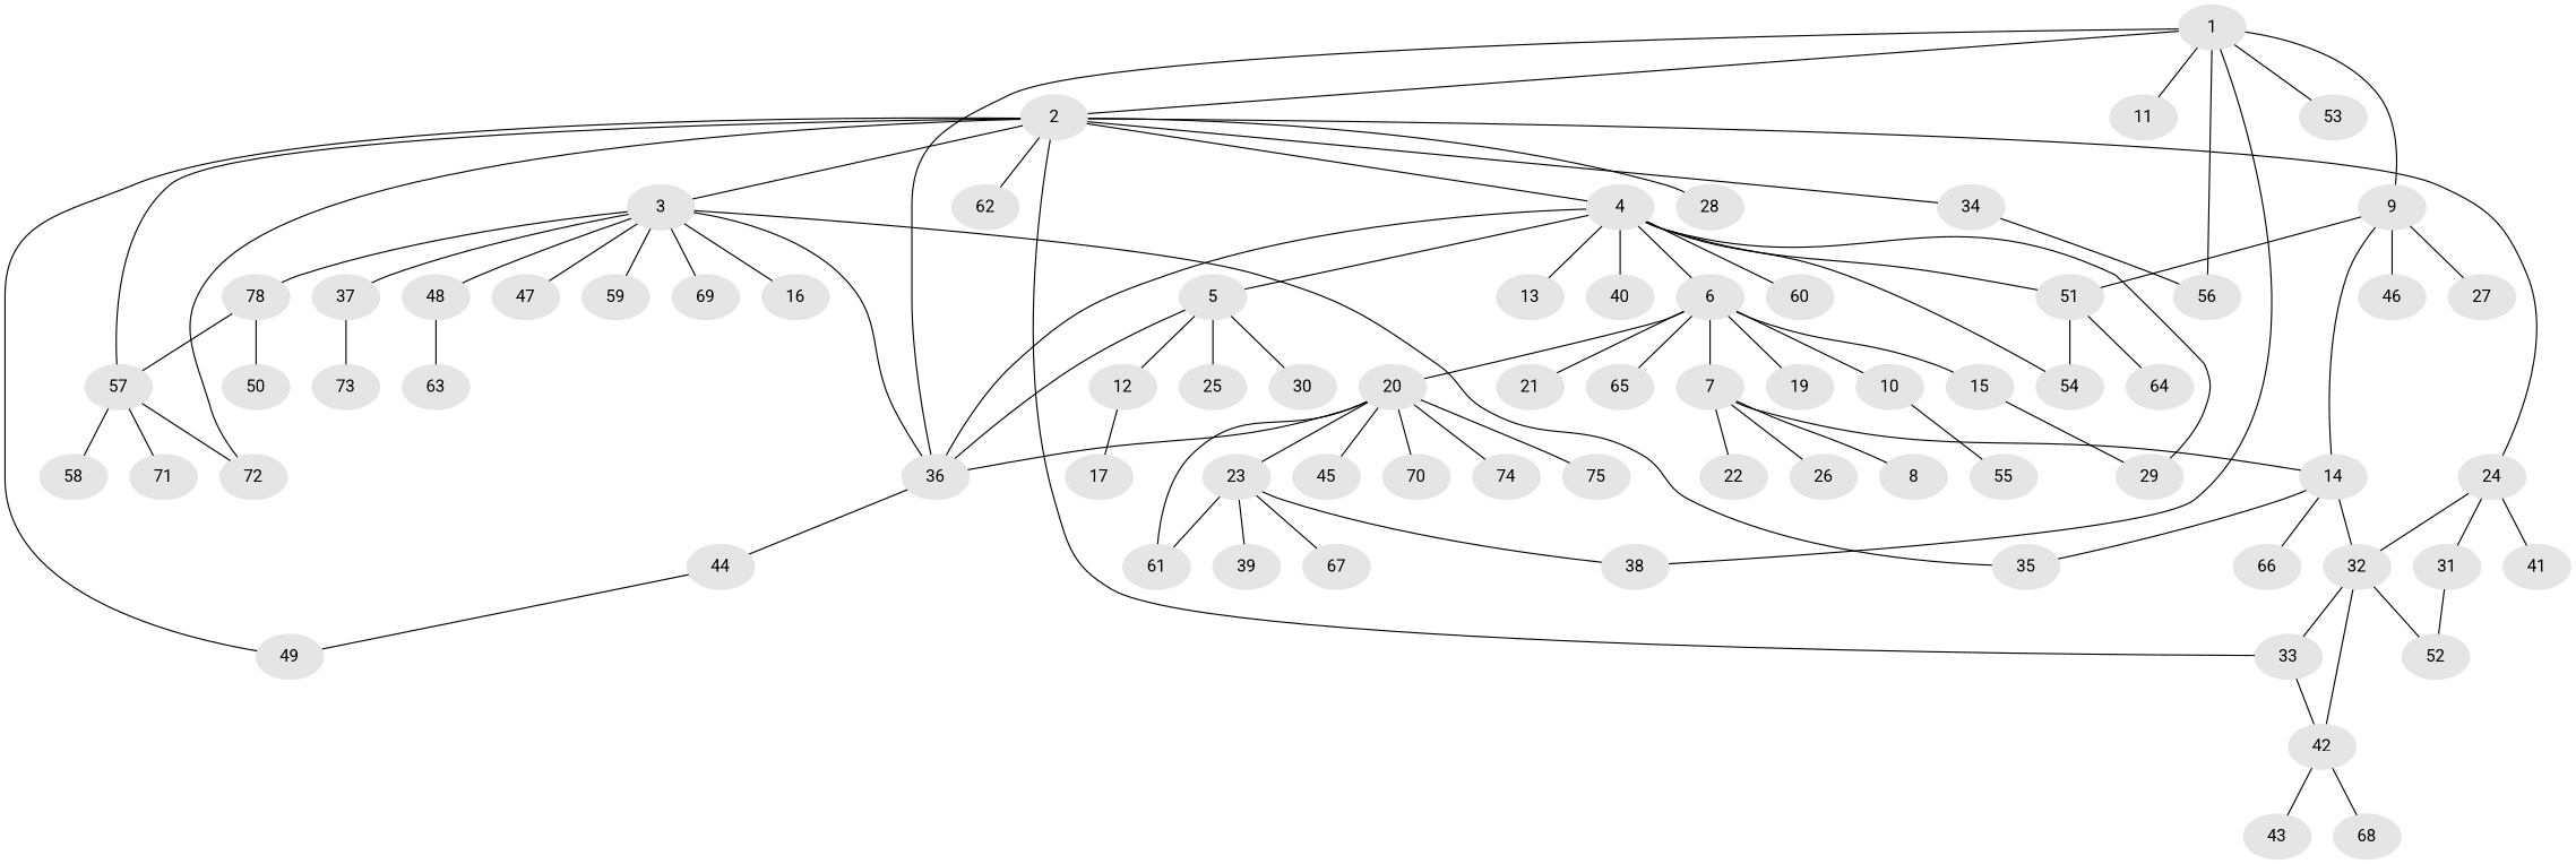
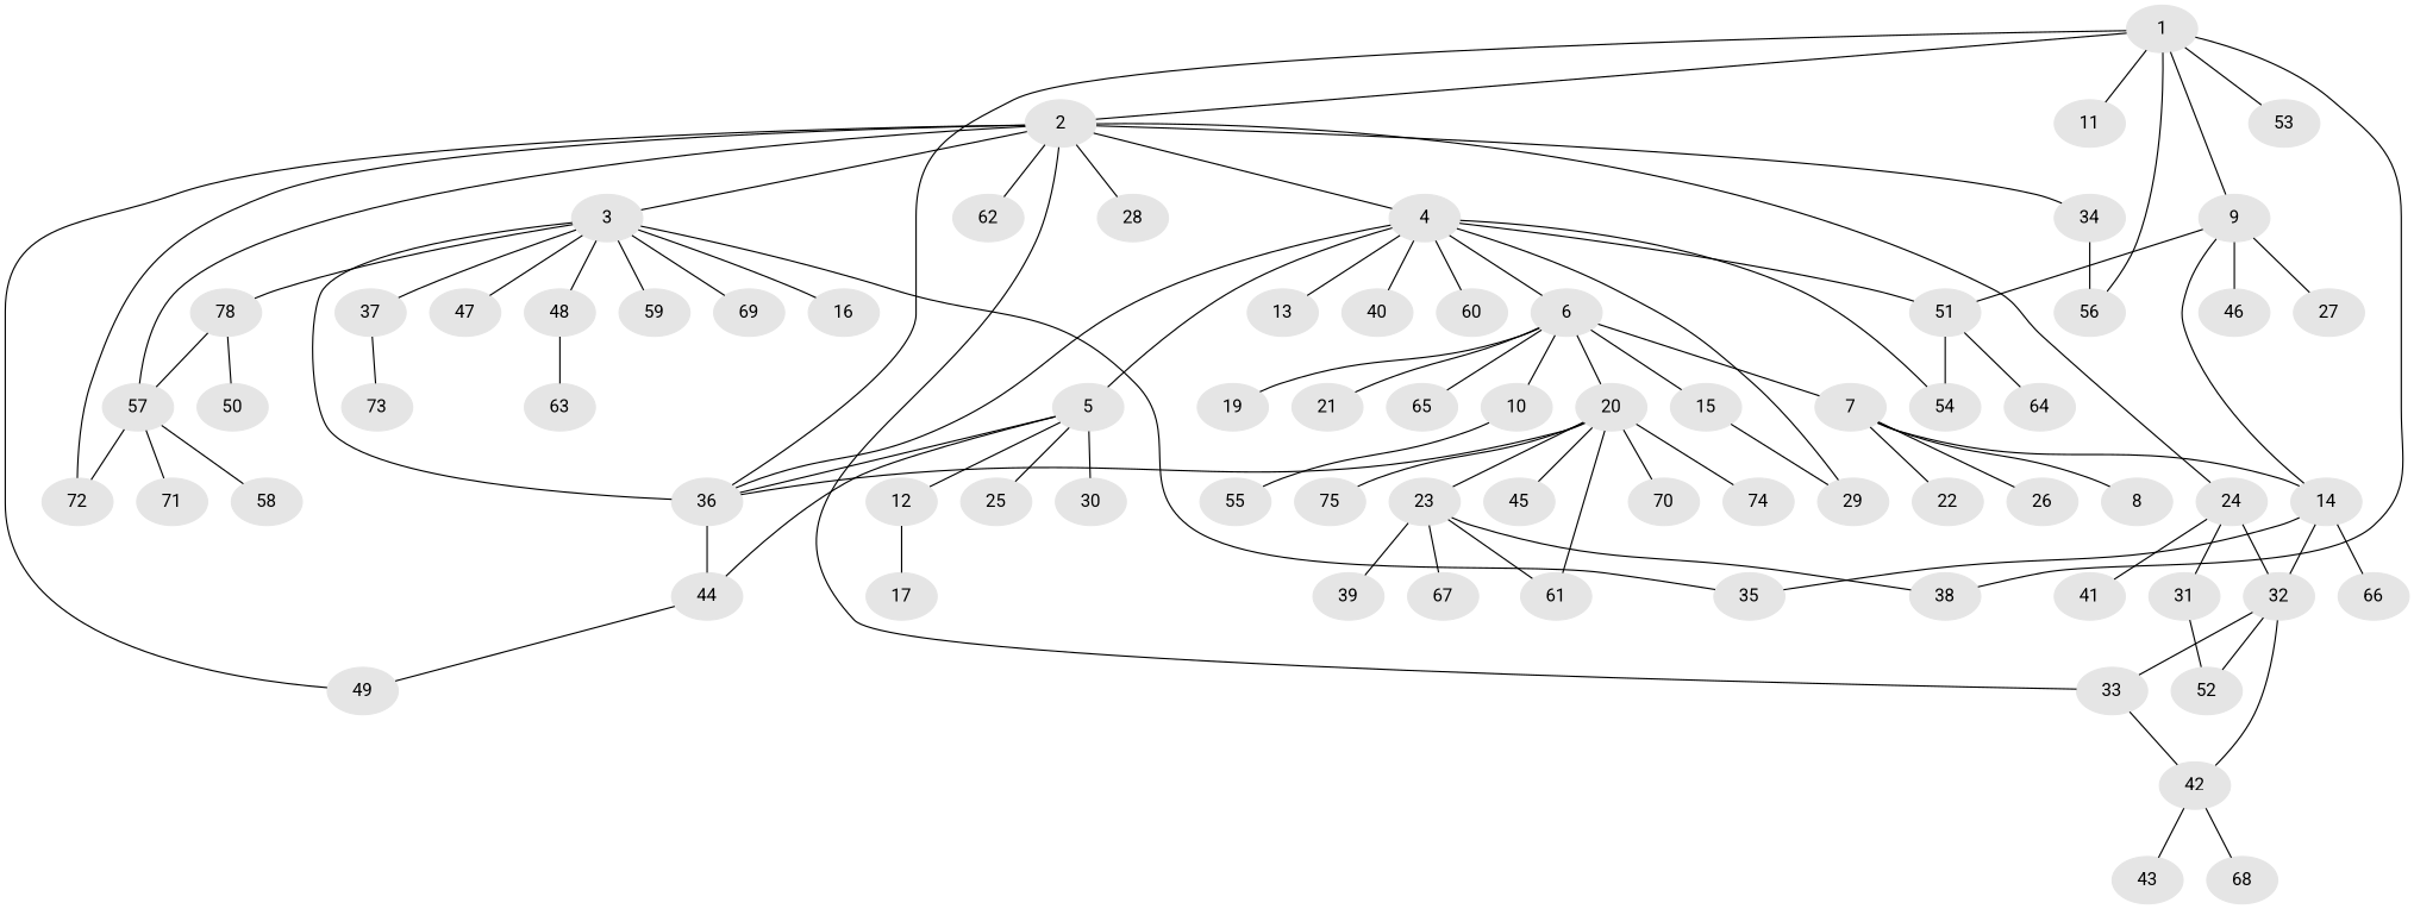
  graph {
    fontname=Roboto
    node [color=gray90 fontname=Roboto style=filled]
    edge [fontname=Roboto]
    1
    2
    9
    11
    36
    38
    53
    56
    3
    4
    24
    28
    33
    34
    49
    57
    62
    72
    51
    14
    27
    46
    44
    16
    n25 [label=78]
    35
    37
    47
    48
    59
    69
    5
    6
    13
    29
    40
    54
    60
    32
    31
    41
    42
    58
    71
    50
    73
    63
    12
    25
    30
    7
    10
    15
    19
    20
    21
    65
    64
    17
    8
    22
    26
    55
    23
    45
    61
    70
    74
    75
    66
    52
    39
    67
    43
    68
    1 -- 2
    1 -- 9
    1 -- 11
    1 -- 36
    1 -- 38
    1 -- 53
    1 -- 56
    2 -- 3
    2 -- 4
    2 -- 24
    2 -- 28
    2 -- 33
    2 -- 34
    2 -- 49
    2 -- 57
    2 -- 62
    2 -- 72
    9 -- 51
    9 -- 14
    9 -- 27
    9 -- 46
    36 -- 44
    3 -- 36
    3 -- 16
    3 -- n25
    3 -- 35
    3 -- 37
    3 -- 47
    3 -- 48
    3 -- 59
    3 -- 69
    4 -- 36
    4 -- 51
    4 -- 5
    4 -- 6
    4 -- 13
    4 -- 29
    4 -- 40
    4 -- 54
    4 -- 60
    24 -- 32
    24 -- 31
    24 -- 41
    33 -- 42
    34 -- 56
    57 -- 72
    57 -- 58
    57 -- 71
    51 -- 54
    51 -- 64
    14 -- 35
    14 -- 32
    14 -- 66
    44 -- 49
    n25 -- 57
    n25 -- 50
    37 -- 73
    48 -- 63
    5 -- 36
+   5 -- 44
    5 -- 12
    5 -- 25
    5 -- 30
    6 -- 7
    6 -- 10
    6 -- 15
    6 -- 19
    6 -- 20
    6 -- 21
    6 -- 65
    32 -- 33
    32 -- 42
    32 -- 52
    31 -- 52
    42 -- 43
    42 -- 68
    12 -- 17
    7 -- 14
    7 -- 8
    7 -- 22
    7 -- 26
    10 -- 55
    15 -- 29
    20 -- 36
    20 -- 23
    20 -- 45
    20 -- 61
    20 -- 70
    20 -- 74
    20 -- 75
    23 -- 38
    23 -- 61
    23 -- 39
    23 -- 67
  }
